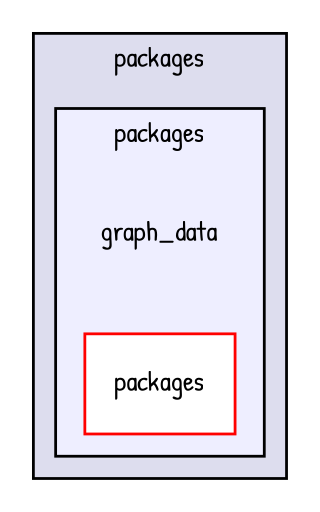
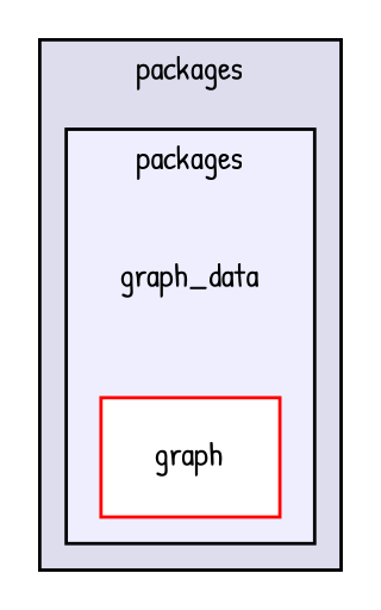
  digraph {
    compound=true
    rankdir=LR
    fontname="Patrick Hand"
    node [fontname="Patrick Hand" fontsize=10]
    n1 [label=graph_data shape=plaintext]
-   n2 [color=red fillcolor=white label=packages shape=box style=filled]
+   n2 [color=red fillcolor=white label="graph" shape=box style=filled]
    subgraph cluster_1 {
      bgcolor="#ddddee"
      fontsize=10
      label=packages
      pencolor=black
      subgraph cluster_2 {
        bgcolor="#eeeeff"
        fontsize=10
        pencolor=black
        n1
        n2
      }
    }
  }
